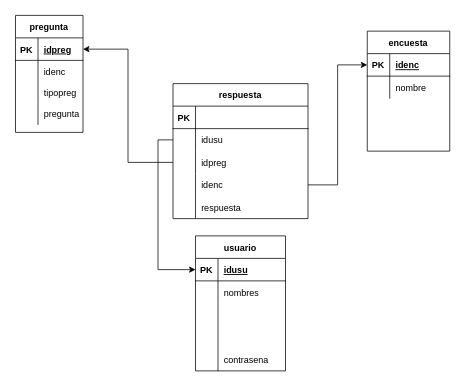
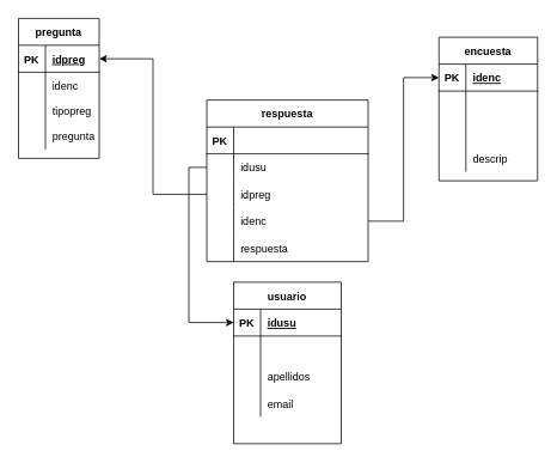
  <mxCell id="0" />
  <mxCell id="1" parent="0" />
  <mxCell id="2" value="usuario" style="shape=table;startSize=30;container=1;collapsible=1;childLayout=tableLayout;fixedRows=1;rowLines=0;fontStyle=1;align=center;resizeLast=1;" parent="1" vertex="1"><mxGeometry x="260" y="314" width="120" height="180" as="geometry" /></mxCell>
  <mxCell id="3" value="" style="shape=partialRectangle;collapsible=0;dropTarget=0;pointerEvents=0;fillColor=none;top=0;left=0;bottom=1;right=0;points=[[0,0.5],[1,0.5]];portConstraint=eastwest;" parent="2" vertex="1"><mxGeometry y="30" width="120" height="30" as="geometry" /></mxCell>
  <mxCell id="4" value="PK" style="shape=partialRectangle;connectable=0;fillColor=none;top=0;left=0;bottom=0;right=0;fontStyle=1;overflow=hidden;" parent="3" vertex="1"><mxGeometry width="30" height="30" as="geometry" /></mxCell>
  <mxCell id="5" value="idusu" style="shape=partialRectangle;connectable=0;fillColor=none;top=0;left=0;bottom=0;right=0;align=left;spacingLeft=6;fontStyle=5;overflow=hidden;" parent="3" vertex="1"><mxGeometry x="30" width="90" height="30" as="geometry" /></mxCell>
  <mxCell id="6" value="" style="shape=partialRectangle;collapsible=0;dropTarget=0;pointerEvents=0;fillColor=none;top=0;left=0;bottom=0;right=0;points=[[0,0.5],[1,0.5]];portConstraint=eastwest;" parent="2" vertex="1"><mxGeometry y="60" width="120" height="30" as="geometry" /></mxCell>
  <mxCell id="7" value="" style="shape=partialRectangle;connectable=0;fillColor=none;top=0;left=0;bottom=0;right=0;editable=1;overflow=hidden;" parent="6" vertex="1"><mxGeometry width="30" height="30" as="geometry" /></mxCell>
- <mxCell id="8" value="nombres" style="shape=partialRectangle;connectable=0;fillColor=none;top=0;left=0;bottom=0;right=0;align=left;spacingLeft=6;overflow=hidden;" parent="6" vertex="1"><mxGeometry x="30" width="90" height="30" as="geometry" /></mxCell>
  <mxCell id="9" value="" style="shape=partialRectangle;collapsible=0;dropTarget=0;pointerEvents=0;fillColor=none;top=0;left=0;bottom=0;right=0;points=[[0,0.5],[1,0.5]];portConstraint=eastwest;" parent="2" vertex="1"><mxGeometry y="90" width="120" height="30" as="geometry" /></mxCell>
  <mxCell id="10" value="" style="shape=partialRectangle;connectable=0;fillColor=none;top=0;left=0;bottom=0;right=0;editable=1;overflow=hidden;" parent="9" vertex="1"><mxGeometry width="30" height="30" as="geometry" /></mxCell>
+ <mxCell id="11" value="apellidos" style="shape=partialRectangle;connectable=0;fillColor=none;top=0;left=0;bottom=0;right=0;align=left;spacingLeft=6;overflow=hidden;" parent="9" vertex="1"><mxGeometry x="30" width="90" height="30" as="geometry" /></mxCell>
  <mxCell id="12" value="" style="shape=partialRectangle;collapsible=0;dropTarget=0;pointerEvents=0;fillColor=none;top=0;left=0;bottom=0;right=0;points=[[0,0.5],[1,0.5]];portConstraint=eastwest;" parent="2" vertex="1"><mxGeometry y="120" width="120" height="30" as="geometry" /></mxCell>
  <mxCell id="13" value="" style="shape=partialRectangle;connectable=0;fillColor=none;top=0;left=0;bottom=0;right=0;editable=1;overflow=hidden;" parent="12" vertex="1"><mxGeometry width="30" height="30" as="geometry" /></mxCell>
+ <mxCell id="14" value="email" style="shape=partialRectangle;connectable=0;fillColor=none;top=0;left=0;bottom=0;right=0;align=left;spacingLeft=6;overflow=hidden;" parent="12" vertex="1"><mxGeometry x="30" width="90" height="30" as="geometry" /></mxCell>
  <mxCell id="15" value="" style="shape=partialRectangle;collapsible=0;dropTarget=0;pointerEvents=0;fillColor=none;top=0;left=0;bottom=0;right=0;points=[[0,0.5],[1,0.5]];portConstraint=eastwest;" parent="2" vertex="1"><mxGeometry y="150" width="120" height="30" as="geometry" /></mxCell>
  <mxCell id="16" value="" style="shape=partialRectangle;connectable=0;fillColor=none;top=0;left=0;bottom=0;right=0;editable=1;overflow=hidden;" parent="15" vertex="1"><mxGeometry width="30" height="30" as="geometry" /></mxCell>
- <mxCell id="17" value="contrasena" style="shape=partialRectangle;connectable=0;fillColor=none;top=0;left=0;bottom=0;right=0;align=left;spacingLeft=6;overflow=hidden;" parent="15" vertex="1"><mxGeometry x="30" width="90" height="30" as="geometry" /></mxCell>
  <mxCell id="18" value="encuesta" style="shape=table;startSize=30;container=1;collapsible=1;childLayout=tableLayout;fixedRows=1;rowLines=0;fontStyle=1;align=center;resizeLast=1;" parent="1" vertex="1"><mxGeometry x="489" y="41" width="110" height="160" as="geometry" /></mxCell>
  <mxCell id="19" value="" style="shape=partialRectangle;collapsible=0;dropTarget=0;pointerEvents=0;fillColor=none;top=0;left=0;bottom=1;right=0;points=[[0,0.5],[1,0.5]];portConstraint=eastwest;" parent="18" vertex="1"><mxGeometry y="30" width="110" height="30" as="geometry" /></mxCell>
  <mxCell id="20" value="PK" style="shape=partialRectangle;connectable=0;fillColor=none;top=0;left=0;bottom=0;right=0;fontStyle=1;overflow=hidden;" parent="19" vertex="1"><mxGeometry width="30" height="30" as="geometry" /></mxCell>
  <mxCell id="21" value="idenc" style="shape=partialRectangle;connectable=0;fillColor=none;top=0;left=0;bottom=0;right=0;align=left;spacingLeft=6;fontStyle=5;overflow=hidden;" parent="19" vertex="1"><mxGeometry x="30" width="80" height="30" as="geometry" /></mxCell>
  <mxCell id="22" value="" style="shape=partialRectangle;collapsible=0;dropTarget=0;pointerEvents=0;fillColor=none;top=0;left=0;bottom=0;right=0;points=[[0,0.5],[1,0.5]];portConstraint=eastwest;" parent="18" vertex="1"><mxGeometry y="60" width="110" height="30" as="geometry" /></mxCell>
  <mxCell id="23" value="" style="shape=partialRectangle;connectable=0;fillColor=none;top=0;left=0;bottom=0;right=0;editable=1;overflow=hidden;" parent="22" vertex="1"><mxGeometry width="30" height="30" as="geometry" /></mxCell>
- <mxCell id="24" value="nombre" style="shape=partialRectangle;connectable=0;fillColor=none;top=0;left=0;bottom=0;right=0;align=left;spacingLeft=6;overflow=hidden;" parent="22" vertex="1"><mxGeometry x="30" width="80" height="30" as="geometry" /></mxCell>
  <mxCell id="25" value="" style="shape=partialRectangle;collapsible=0;dropTarget=0;pointerEvents=0;fillColor=none;top=0;left=0;bottom=0;right=0;points=[[0,0.5],[1,0.5]];portConstraint=eastwest;" parent="18" vertex="1"><mxGeometry y="90" width="110" height="30" as="geometry" /></mxCell>
  <mxCell id="26" value="" style="shape=partialRectangle;connectable=0;fillColor=none;top=0;left=0;bottom=0;right=0;editable=1;overflow=hidden;" parent="25" vertex="1"><mxGeometry width="30" height="30" as="geometry" /></mxCell>
  <mxCell id="27" value="" style="shape=partialRectangle;collapsible=0;dropTarget=0;pointerEvents=0;fillColor=none;top=0;left=0;bottom=0;right=0;points=[[0,0.5],[1,0.5]];portConstraint=eastwest;" parent="18" vertex="1"><mxGeometry y="120" width="110" height="30" as="geometry" /></mxCell>
  <mxCell id="28" value="" style="shape=partialRectangle;connectable=0;fillColor=none;top=0;left=0;bottom=0;right=0;editable=1;overflow=hidden;" parent="27" vertex="1"><mxGeometry width="30" height="30" as="geometry" /></mxCell>
+ <mxCell id="29" value="descrip" style="shape=partialRectangle;connectable=0;fillColor=none;top=0;left=0;bottom=0;right=0;align=left;spacingLeft=6;overflow=hidden;" parent="27" vertex="1"><mxGeometry x="30" width="80" height="30" as="geometry" /></mxCell>
  <mxCell id="30" value="pregunta" style="shape=table;startSize=30;container=1;collapsible=1;childLayout=tableLayout;fixedRows=1;rowLines=0;fontStyle=1;align=center;resizeLast=1;" parent="1" vertex="1"><mxGeometry x="20" width="90" height="156" as="geometry" y="20" /></mxCell>
  <mxCell id="31" value="" style="shape=partialRectangle;collapsible=0;dropTarget=0;pointerEvents=0;fillColor=none;top=0;left=0;bottom=1;right=0;points=[[0,0.5],[1,0.5]];portConstraint=eastwest;" parent="30" vertex="1"><mxGeometry y="30" width="90" height="30" as="geometry" /></mxCell>
  <mxCell id="32" value="PK" style="shape=partialRectangle;connectable=0;fillColor=none;top=0;left=0;bottom=0;right=0;fontStyle=1;overflow=hidden;" parent="31" vertex="1"><mxGeometry width="30" height="30" as="geometry" /></mxCell>
  <mxCell id="33" value="idpreg" style="shape=partialRectangle;connectable=0;fillColor=none;top=0;left=0;bottom=0;right=0;align=left;spacingLeft=6;fontStyle=5;overflow=hidden;" parent="31" vertex="1"><mxGeometry x="30" width="60" height="30" as="geometry" /></mxCell>
  <mxCell id="34" value="" style="shape=partialRectangle;collapsible=0;dropTarget=0;pointerEvents=0;fillColor=none;top=0;left=0;bottom=0;right=0;points=[[0,0.5],[1,0.5]];portConstraint=eastwest;" parent="30" vertex="1"><mxGeometry y="60" width="90" height="30" as="geometry" /></mxCell>
  <mxCell id="35" value="" style="shape=partialRectangle;connectable=0;fillColor=none;top=0;left=0;bottom=0;right=0;editable=1;overflow=hidden;" parent="34" vertex="1"><mxGeometry width="30" height="30" as="geometry" /></mxCell>
  <mxCell id="36" value="idenc" style="shape=partialRectangle;connectable=0;fillColor=none;top=0;left=0;bottom=0;right=0;align=left;spacingLeft=6;overflow=hidden;" parent="34" vertex="1"><mxGeometry x="30" width="60" height="30" as="geometry" /></mxCell>
  <mxCell id="37" value="" style="shape=partialRectangle;collapsible=0;dropTarget=0;pointerEvents=0;fillColor=none;top=0;left=0;bottom=0;right=0;points=[[0,0.5],[1,0.5]];portConstraint=eastwest;" parent="30" vertex="1"><mxGeometry y="90" width="90" height="26" as="geometry" /></mxCell>
  <mxCell id="38" value="" style="shape=partialRectangle;connectable=0;fillColor=none;top=0;left=0;bottom=0;right=0;editable=1;overflow=hidden;" parent="37" vertex="1"><mxGeometry width="30" height="26" as="geometry" /></mxCell>
  <mxCell id="39" value="tipopreg" style="shape=partialRectangle;connectable=0;fillColor=none;top=0;left=0;bottom=0;right=0;align=left;spacingLeft=6;overflow=hidden;" parent="37" vertex="1"><mxGeometry x="30" width="60" height="26" as="geometry" /></mxCell>
  <mxCell id="40" value="" style="shape=partialRectangle;collapsible=0;dropTarget=0;pointerEvents=0;fillColor=none;top=0;left=0;bottom=0;right=0;points=[[0,0.5],[1,0.5]];portConstraint=eastwest;" parent="30" vertex="1"><mxGeometry y="116" width="90" height="30" as="geometry" /></mxCell>
  <mxCell id="41" value="" style="shape=partialRectangle;connectable=0;fillColor=none;top=0;left=0;bottom=0;right=0;editable=1;overflow=hidden;" parent="40" vertex="1"><mxGeometry width="30" height="30" as="geometry" /></mxCell>
  <mxCell id="42" value="pregunta" style="shape=partialRectangle;connectable=0;fillColor=none;top=0;left=0;bottom=0;right=0;align=left;spacingLeft=6;overflow=hidden;" parent="40" vertex="1"><mxGeometry x="30" width="60" height="30" as="geometry" /></mxCell>
  <mxCell id="43" value="respuesta" style="shape=table;startSize=30;container=1;collapsible=1;childLayout=tableLayout;fixedRows=1;rowLines=0;fontStyle=1;align=center;resizeLast=1;" parent="1" vertex="1"><mxGeometry x="230" y="111" width="180" height="180" as="geometry" /></mxCell>
  <mxCell id="44" value="" style="shape=partialRectangle;collapsible=0;dropTarget=0;pointerEvents=0;fillColor=none;top=0;left=0;bottom=1;right=0;points=[[0,0.5],[1,0.5]];portConstraint=eastwest;" parent="43" vertex="1"><mxGeometry y="30" width="180" height="30" as="geometry" /></mxCell>
  <mxCell id="45" value="PK" style="shape=partialRectangle;connectable=0;fillColor=none;top=0;left=0;bottom=0;right=0;fontStyle=1;overflow=hidden;" parent="44" vertex="1"><mxGeometry width="30" height="30" as="geometry" /></mxCell>
  <mxCell id="46" value="" style="shape=partialRectangle;collapsible=0;dropTarget=0;pointerEvents=0;fillColor=none;top=0;left=0;bottom=0;right=0;points=[[0,0.5],[1,0.5]];portConstraint=eastwest;" parent="43" vertex="1"><mxGeometry y="60" width="180" height="30" as="geometry" /></mxCell>
  <mxCell id="47" value="" style="shape=partialRectangle;connectable=0;fillColor=none;top=0;left=0;bottom=0;right=0;editable=1;overflow=hidden;" parent="46" vertex="1"><mxGeometry width="30" height="30" as="geometry" /></mxCell>
  <mxCell id="48" value="idusu" style="shape=partialRectangle;connectable=0;fillColor=none;top=0;left=0;bottom=0;right=0;align=left;spacingLeft=6;overflow=hidden;" parent="46" vertex="1"><mxGeometry x="30" width="150" height="30" as="geometry" /></mxCell>
  <mxCell id="49" value="" style="shape=partialRectangle;collapsible=0;dropTarget=0;pointerEvents=0;fillColor=none;top=0;left=0;bottom=0;right=0;points=[[0,0.5],[1,0.5]];portConstraint=eastwest;" parent="43" vertex="1"><mxGeometry y="90" width="180" height="30" as="geometry" /></mxCell>
  <mxCell id="50" value="" style="shape=partialRectangle;connectable=0;fillColor=none;top=0;left=0;bottom=0;right=0;editable=1;overflow=hidden;" parent="49" vertex="1"><mxGeometry width="30" height="30" as="geometry" /></mxCell>
  <mxCell id="51" value="idpreg" style="shape=partialRectangle;connectable=0;fillColor=none;top=0;left=0;bottom=0;right=0;align=left;spacingLeft=6;overflow=hidden;" parent="49" vertex="1"><mxGeometry x="30" width="150" height="30" as="geometry" /></mxCell>
  <mxCell id="52" value="" style="shape=partialRectangle;collapsible=0;dropTarget=0;pointerEvents=0;fillColor=none;top=0;left=0;bottom=0;right=0;points=[[0,0.5],[1,0.5]];portConstraint=eastwest;" parent="43" vertex="1"><mxGeometry y="120" width="180" height="30" as="geometry" /></mxCell>
  <mxCell id="53" value="" style="shape=partialRectangle;connectable=0;fillColor=none;top=0;left=0;bottom=0;right=0;editable=1;overflow=hidden;" parent="52" vertex="1"><mxGeometry width="30" height="30" as="geometry" /></mxCell>
  <mxCell id="54" value="idenc" style="shape=partialRectangle;connectable=0;fillColor=none;top=0;left=0;bottom=0;right=0;align=left;spacingLeft=6;overflow=hidden;" parent="52" vertex="1"><mxGeometry x="30" width="150" height="30" as="geometry" /></mxCell>
  <mxCell id="55" value="" style="shape=partialRectangle;collapsible=0;dropTarget=0;pointerEvents=0;fillColor=none;top=0;left=0;bottom=0;right=0;points=[[0,0.5],[1,0.5]];portConstraint=eastwest;" vertex="1" parent="43"><mxGeometry y="150" width="180" height="30" as="geometry" /></mxCell>
  <mxCell id="56" value="" style="shape=partialRectangle;connectable=0;fillColor=none;top=0;left=0;bottom=0;right=0;editable=1;overflow=hidden;" vertex="1" parent="55"><mxGeometry width="30" height="30" as="geometry" /></mxCell>
  <mxCell id="57" value="respuesta" style="shape=partialRectangle;connectable=0;fillColor=none;top=0;left=0;bottom=0;right=0;align=left;spacingLeft=6;overflow=hidden;" vertex="1" parent="55"><mxGeometry x="30" width="150" height="30" as="geometry" /></mxCell>
  <mxCell id="58" style="edgeStyle=orthogonalEdgeStyle;rounded=0;orthogonalLoop=1;jettySize=auto;html=1;entryX=0;entryY=0.5;entryDx=0;entryDy=0;" edge="1" parent="1" source="46" target="3"><mxGeometry relative="1" as="geometry" /></mxCell>
  <mxCell id="59" style="edgeStyle=orthogonalEdgeStyle;rounded=0;orthogonalLoop=1;jettySize=auto;html=1;entryX=1;entryY=0.5;entryDx=0;entryDy=0;" edge="1" parent="1" source="49" target="31"><mxGeometry relative="1" as="geometry" /></mxCell>
  <mxCell id="60" style="edgeStyle=orthogonalEdgeStyle;rounded=0;orthogonalLoop=1;jettySize=auto;html=1;entryX=0;entryY=0.5;entryDx=0;entryDy=0;" edge="1" parent="1" source="52" target="19"><mxGeometry relative="1" as="geometry" /></mxCell>
